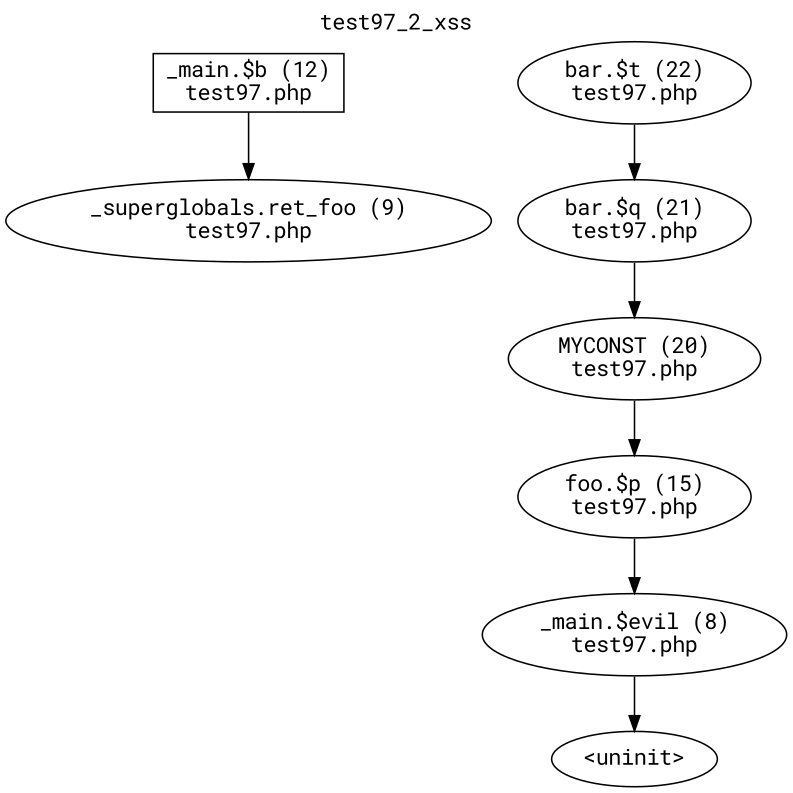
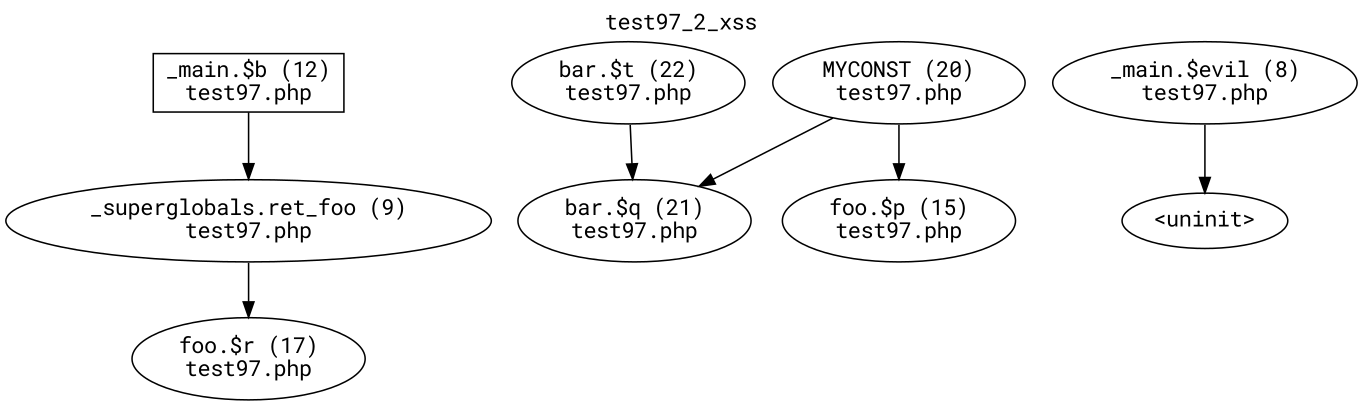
  digraph {
    fontname="Roboto Mono"
    label=test97_2_xss
    labelloc=t
    node [fontname="Roboto Mono" shape=ellipse]
    edge [fontname="Roboto Mono"]
    n1 [label="_main.$b (12)\ntest97.php" shape=box]
    n2 [label="_superglobals.ret_foo (9)\ntest97.php"]
+   n3 [label="foo.$r (17)\ntest97.php"]
    n4 [label="bar.$t (22)\ntest97.php"]
    n5 [label="bar.$q (21)\ntest97.php"]
    n6 [label="MYCONST (20)\ntest97.php"]
    n7 [label="foo.$p (15)\ntest97.php"]
    n8 [label="_main.$evil (8)\ntest97.php"]
    n9 [label="<uninit>"]
    n1 -> n2
+   n2 -> n3
    n4 -> n5
-   n5 -> n6
+   n6 -> n5
    n6 -> n7
-   n7 -> n8
    n8 -> n9
  }
